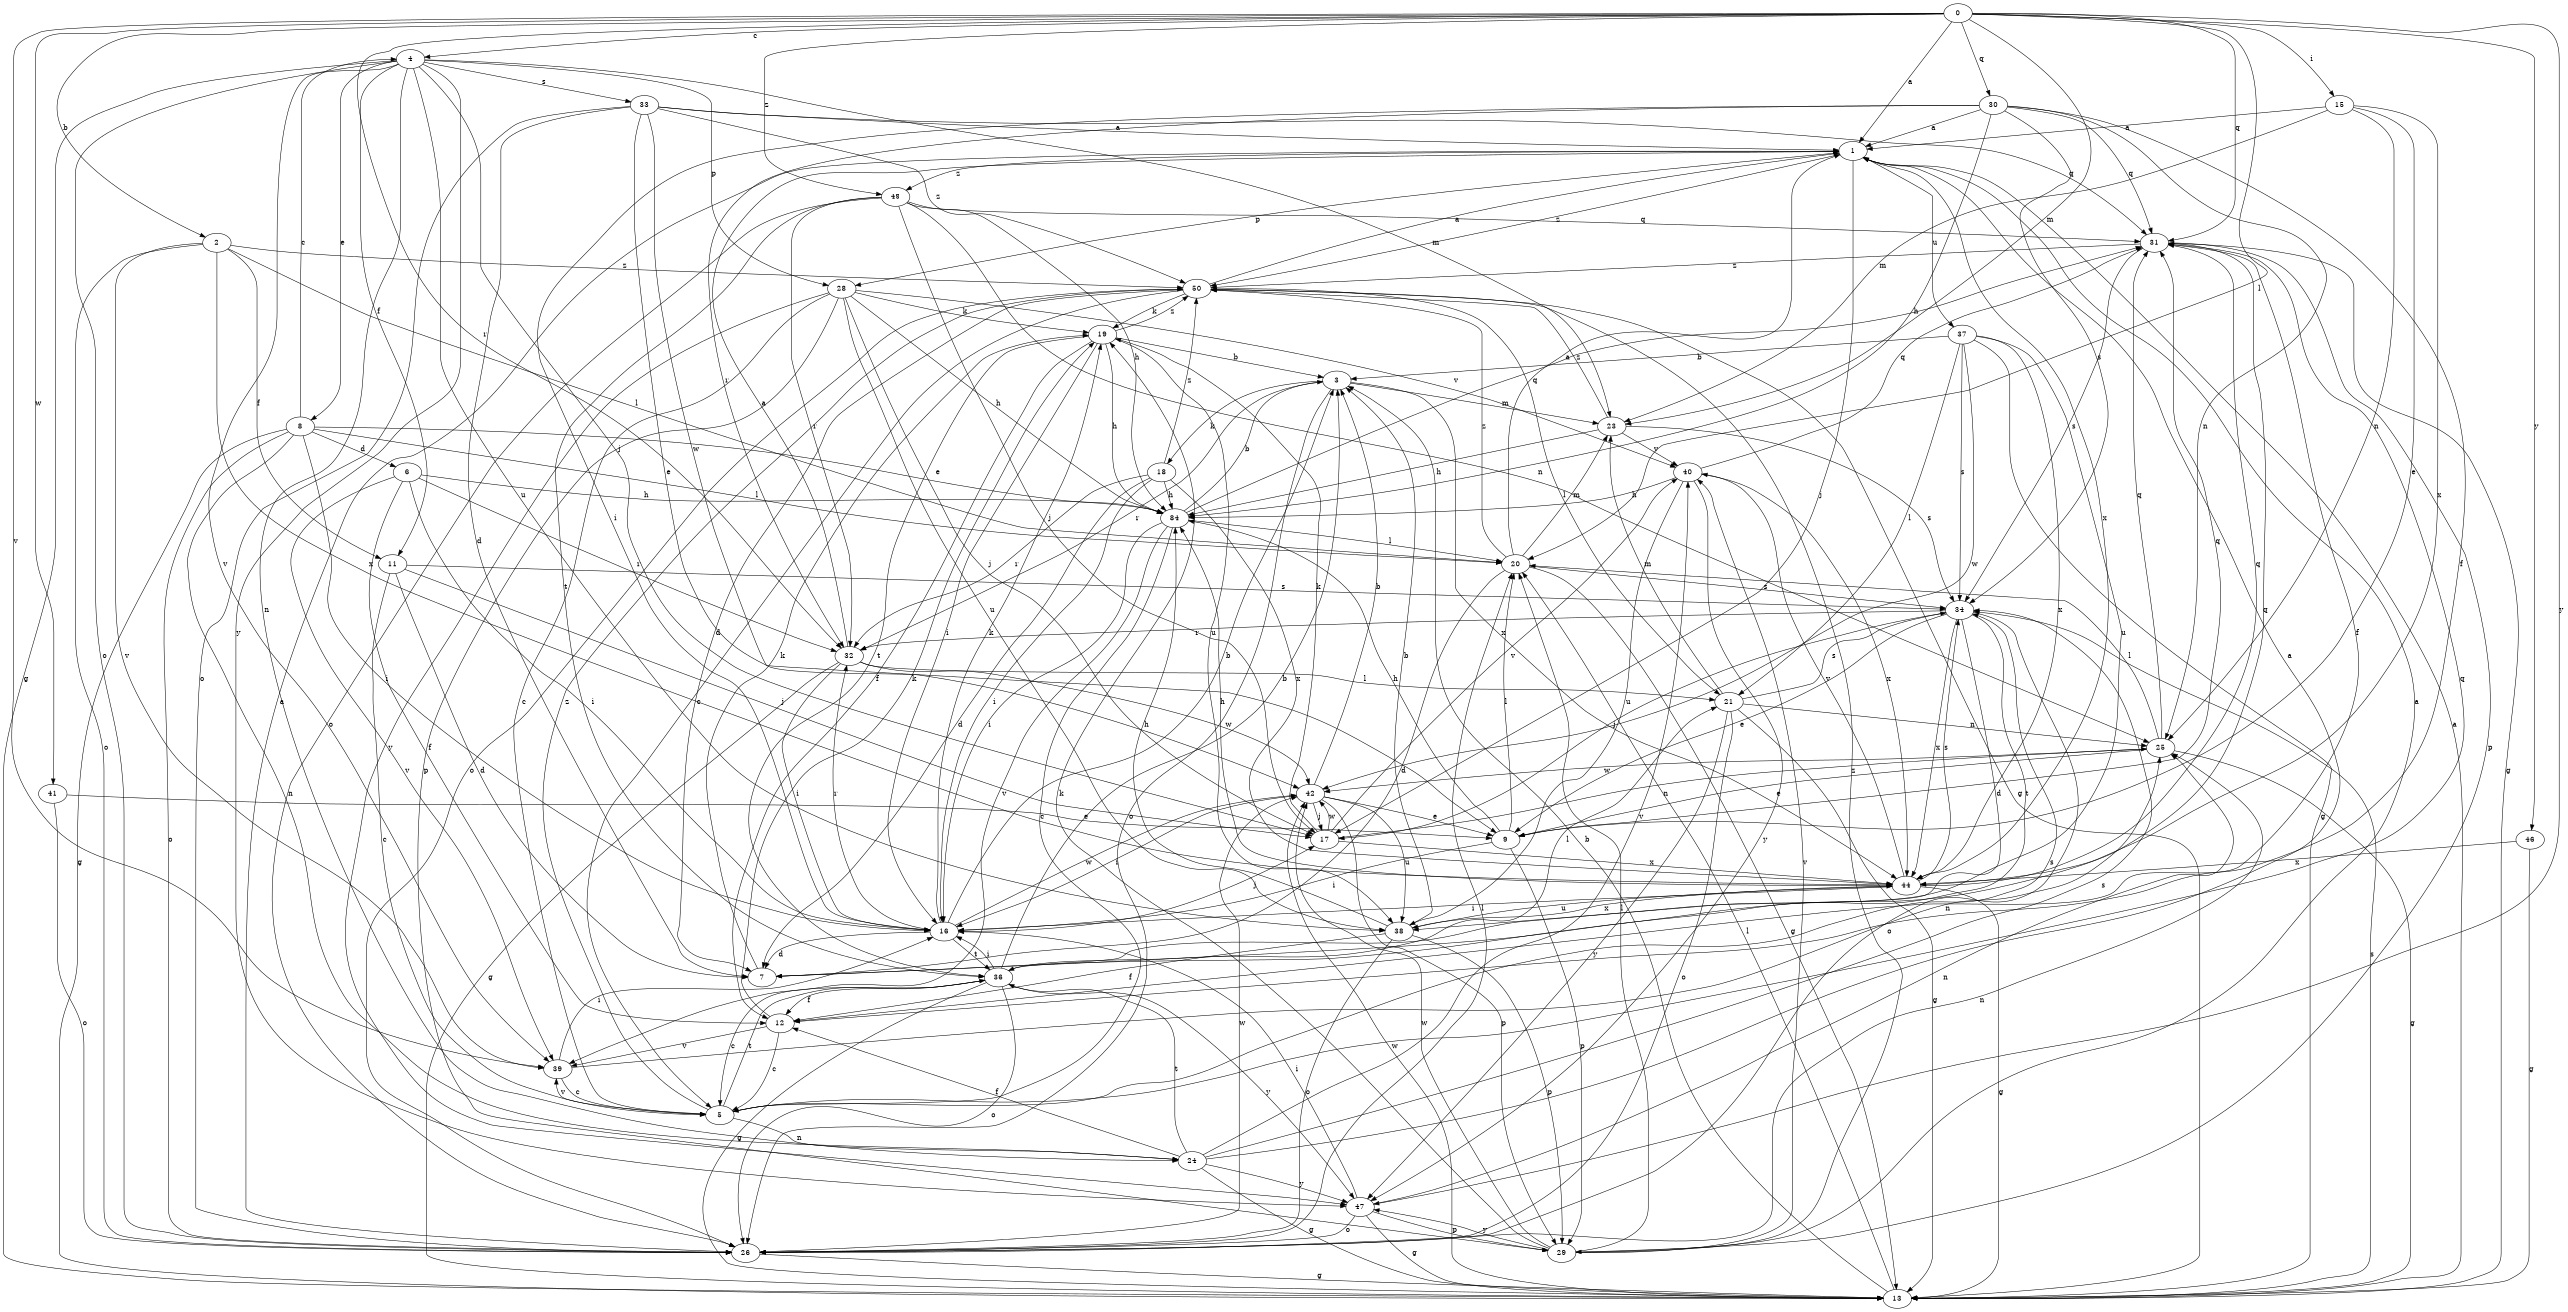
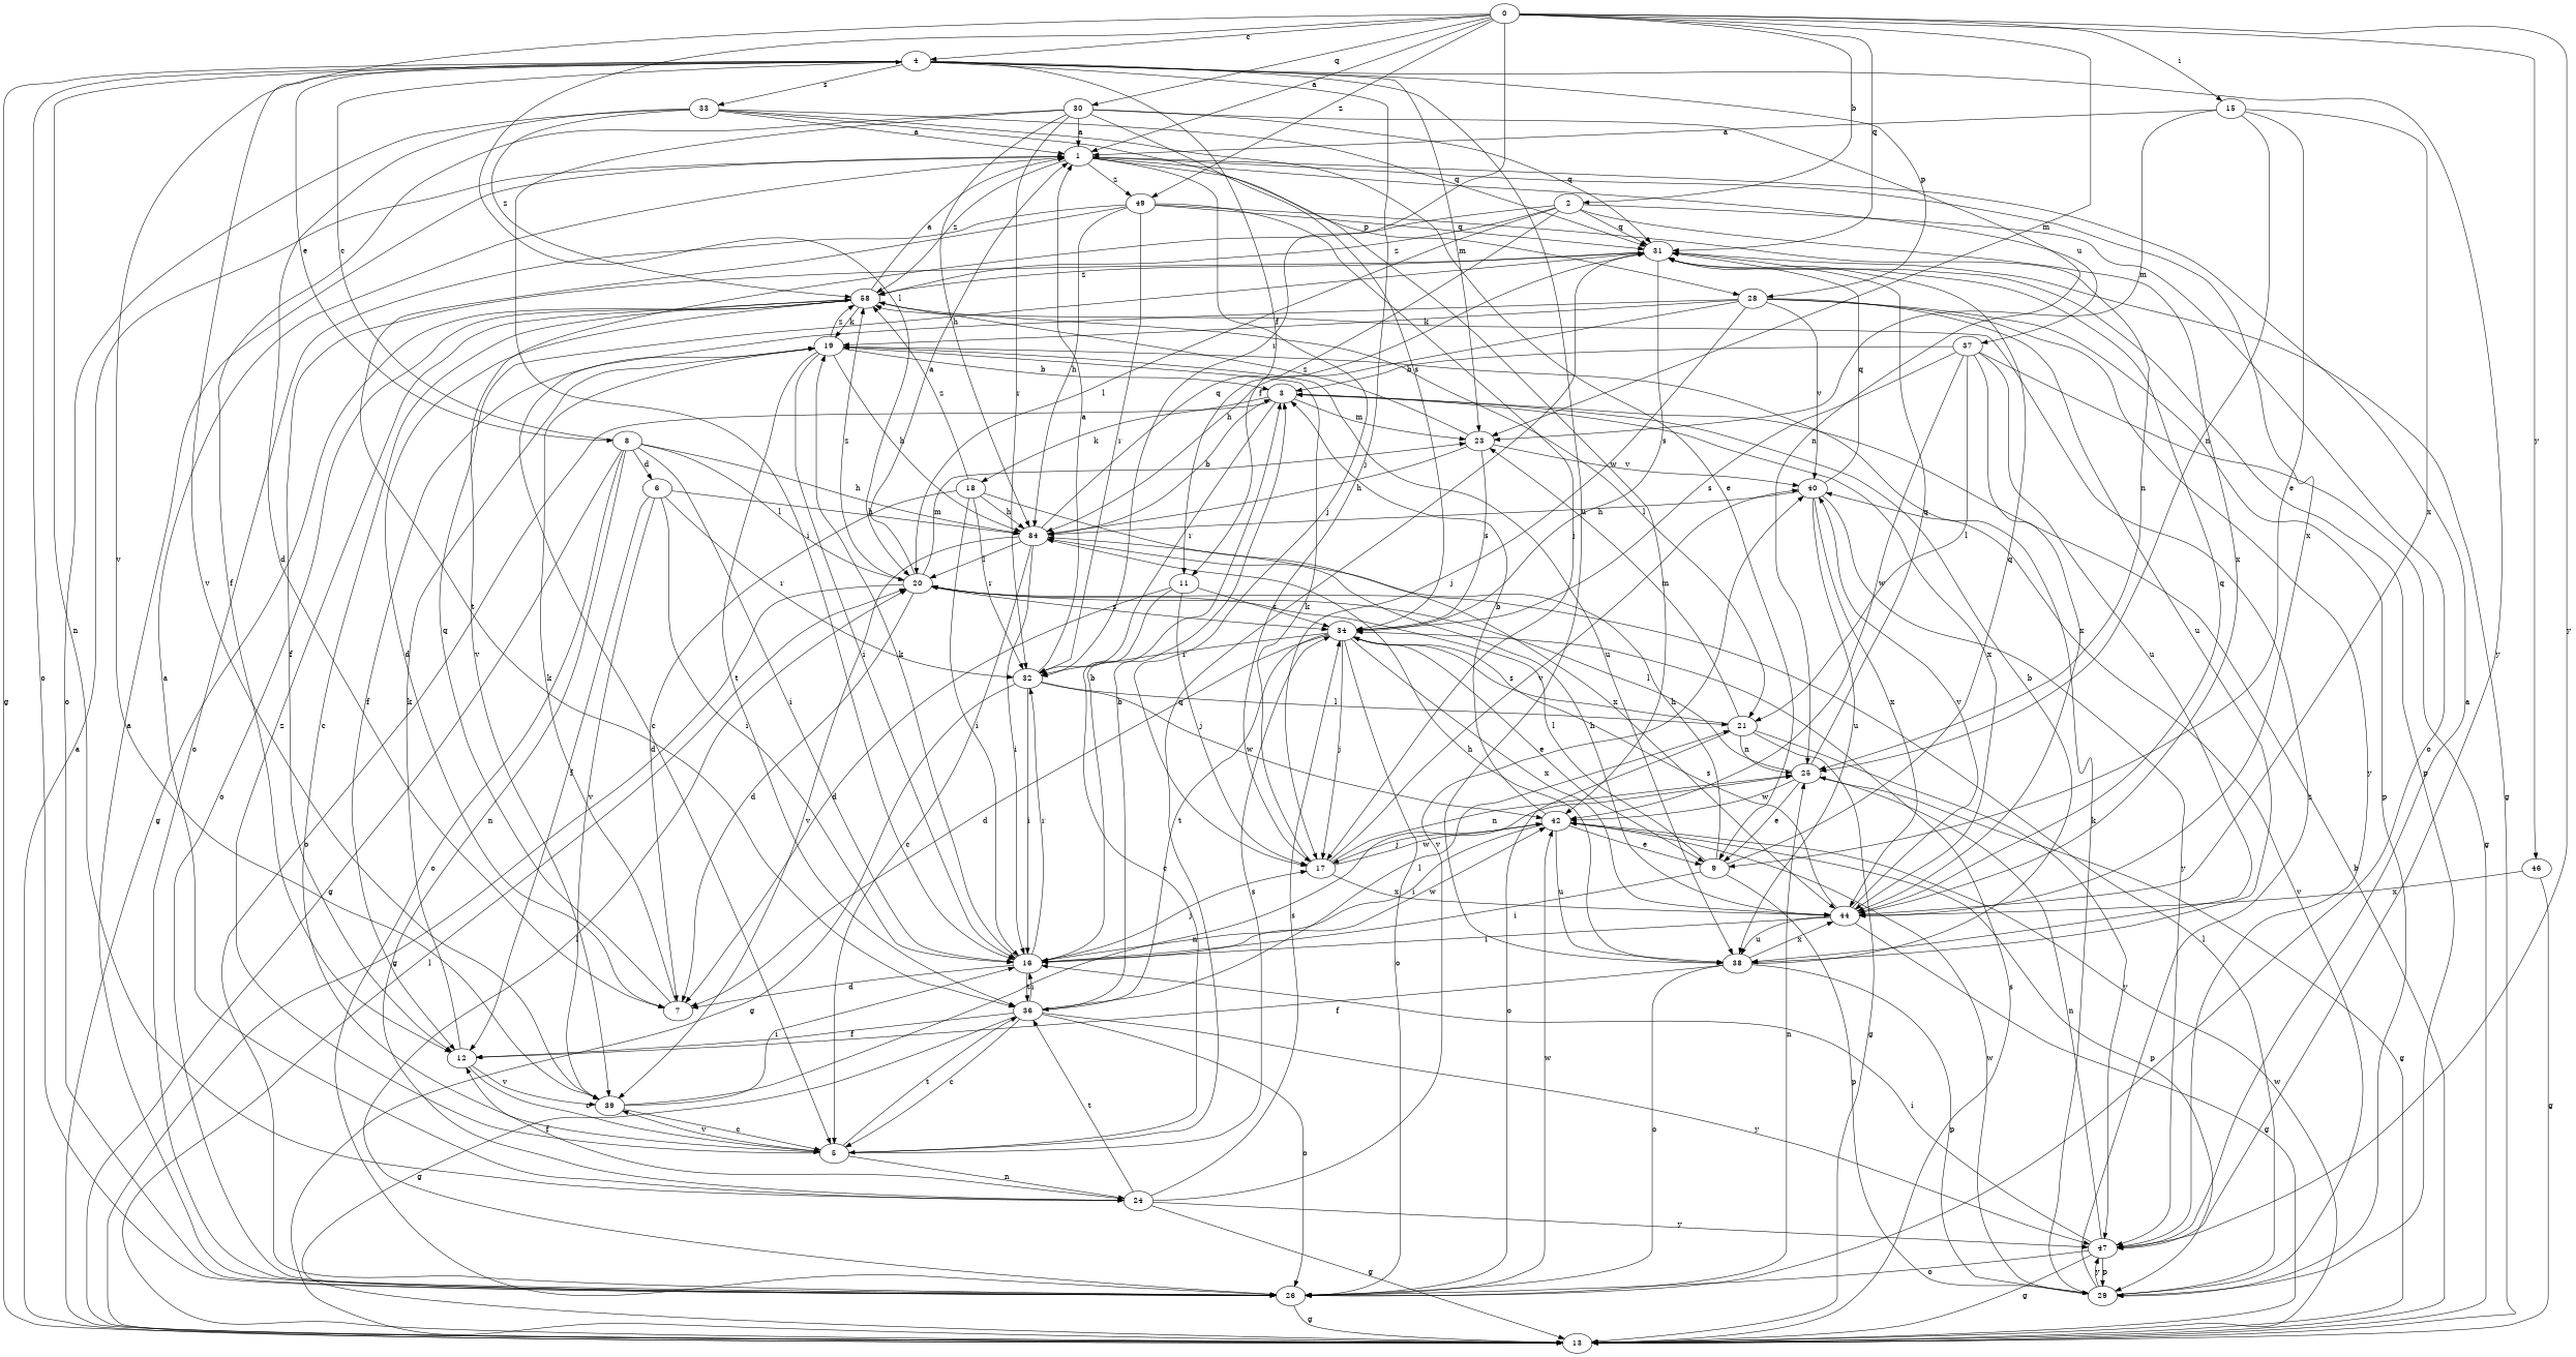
  strict digraph {
    0
    1
    2
    4
    15
    20
    23
    30
    31
    32
    39
-   41
    46
    47
    49
    17
    28
    37
    44
-   50
+   50 [label=58]
    11
    26
    8
    13
    24
    33
    38
    9
    25
    34
    7
    n32 [label=84]
    40
    12
    16
    29
    42
    21
    5
    36
    19
    3
    18
    6
    0 -> 1 [label=a]
    0 -> 2 [label=b]
    0 -> 4 [label=c]
    0 -> 15 [label=i]
    0 -> 20 [label=l]
    0 -> 23 [label=m]
    0 -> 30 [label=q]
    0 -> 31 [label=q]
    0 -> 32 [label=r]
    0 -> 39 [label=v]
-   0 -> 41 [label=w]
    0 -> 46 [label=y]
    0 -> 47 [label=y]
    0 -> 49 [label=z]
    1 -> 49 [label=z]
    1 -> 17 [label=j]
    1 -> 28 [label=p]
    1 -> 37 [label=u]
    1 -> 44 [label=x]
    1 -> 50 [label=z]
    2 -> 20 [label=l]
+   2 -> 31 [label=q]
    2 -> 39 [label=v]
    2 -> 44 [label=x]
    2 -> 50 [label=z]
    2 -> 11 [label=f]
    2 -> 26 [label=o]
    4 -> 23 [label=m]
    4 -> 39 [label=v]
    4 -> 47 [label=y]
    4 -> 17 [label=j]
    4 -> 28 [label=p]
    4 -> 11 [label=f]
    4 -> 26 [label=o]
    4 -> 8 [label=e]
    4 -> 13 [label=g]
    4 -> 24 [label=n]
    4 -> 33 [label=s]
    4 -> 38 [label=u]
    15 -> 1 [label=a]
    15 -> 23 [label=m]
    15 -> 44 [label=x]
    15 -> 9 [label=e]
    15 -> 25 [label=n]
    20 -> 1 [label=a]
    20 -> 23 [label=m]
    20 -> 50 [label=z]
    20 -> 13 [label=g]
    20 -> 34 [label=s]
    20 -> 7 [label=d]
    23 -> 50 [label=z]
    23 -> 34 [label=s]
    23 -> n32 [label=h]
    23 -> 40 [label=v]
    30 -> 1 [label=a]
    30 -> 31 [label=q]
    30 -> 32 [label=r]
    30 -> 25 [label=n]
    30 -> 34 [label=s]
    30 -> n32 [label=h]
    30 -> 12 [label=f]
    30 -> 16 [label=i]
    31 -> 50 [label=z]
    31 -> 13 [label=g]
    31 -> 34 [label=s]
    31 -> 12 [label=f]
    31 -> 29 [label=p]
    32 -> 1 [label=a]
    32 -> 13 [label=g]
    32 -> 16 [label=i]
    32 -> 42 [label=w]
    32 -> 21 [label=l]
    39 -> 25 [label=n]
    39 -> 16 [label=i]
    39 -> 5 [label=c]
-   41 -> 26 [label=o]
-   41 -> 9 [label=e]
    46 -> 44 [label=x]
    46 -> 13 [label=g]
-   29 -> 1 [label=a]
+   47 -> 1 [label=a]
    47 -> 26 [label=o]
    47 -> 13 [label=g]
    47 -> 25 [label=n]
    47 -> 16 [label=i]
    47 -> 29 [label=p]
    49 -> 31 [label=q]
    49 -> 32 [label=r]
    49 -> 17 [label=j]
    49 -> 26 [label=o]
    49 -> 25 [label=n]
    49 -> n32 [label=h]
    49 -> 36 [label=t]
    17 -> 44 [label=x]
    17 -> 25 [label=n]
    17 -> 40 [label=v]
    17 -> 42 [label=w]
    17 -> 19 [label=k]
    28 -> 47 [label=y]
    28 -> 17 [label=j]
    28 -> 38 [label=u]
    28 -> n32 [label=h]
    28 -> 40 [label=v]
    28 -> 29 [label=p]
    28 -> 5 [label=c]
    28 -> 19 [label=k]
    37 -> 44 [label=x]
    37 -> 13 [label=g]
    37 -> 38 [label=u]
    37 -> 34 [label=s]
    37 -> 42 [label=w]
    37 -> 21 [label=l]
    37 -> 3 [label=b]
    44 -> 31 [label=q]
    44 -> 13 [label=g]
    44 -> 38 [label=u]
    44 -> 34 [label=s]
    44 -> n32 [label=h]
    44 -> 40 [label=v]
    44 -> 16 [label=i]
    50 -> 1 [label=a]
    50 -> 26 [label=o]
    50 -> 13 [label=g]
    50 -> 7 [label=d]
    50 -> 21 [label=l]
    50 -> 5 [label=c]
    50 -> 19 [label=k]
    11 -> 17 [label=j]
    11 -> 34 [label=s]
    11 -> 7 [label=d]
    11 -> 5 [label=c]
    26 -> 1 [label=a]
    26 -> 20 [label=l]
    26 -> 13 [label=g]
    26 -> 25 [label=n]
    26 -> 42 [label=w]
    8 -> 4 [label=c]
    8 -> 20 [label=l]
    8 -> 26 [label=o]
    8 -> 13 [label=g]
    8 -> 24 [label=n]
-   8 -> n32 [label=e]
+   8 -> n32 [label=h]
    8 -> 16 [label=i]
    8 -> 6 [label=d]
    13 -> 1 [label=a]
    13 -> 20 [label=l]
    13 -> 34 [label=s]
    13 -> 42 [label=w]
    13 -> 3 [label=b]
    24 -> 1 [label=a]
    24 -> 47 [label=y]
    24 -> 13 [label=g]
    24 -> 34 [label=s]
    24 -> 40 [label=v]
    24 -> 12 [label=f]
    24 -> 36 [label=t]
    33 -> 1 [label=a]
    33 -> 31 [label=q]
    33 -> 50 [label=z]
    33 -> 26 [label=o]
    33 -> 9 [label=e]
    33 -> 7 [label=d]
    33 -> 42 [label=w]
    38 -> 44 [label=x]
    38 -> 26 [label=o]
    38 -> n32 [label=h]
    38 -> 12 [label=f]
    38 -> 29 [label=p]
    38 -> 3 [label=b]
    9 -> 20 [label=l]
    9 -> 31 [label=q]
    9 -> n32 [label=h]
    9 -> 16 [label=i]
    9 -> 29 [label=p]
    25 -> 20 [label=l]
    25 -> 31 [label=q]
    25 -> 13 [label=g]
    25 -> 9 [label=e]
    25 -> 42 [label=w]
    34 -> 32 [label=r]
    34 -> 17 [label=j]
    34 -> 44 [label=x]
    34 -> 26 [label=o]
    34 -> 9 [label=e]
    34 -> 7 [label=d]
    34 -> 36 [label=t]
    7 -> 31 [label=q]
    7 -> 19 [label=k]
    n32 -> 20 [label=l]
    n32 -> 31 [label=q]
    n32 -> 39 [label=v]
    n32 -> 16 [label=i]
    n32 -> 5 [label=c]
    n32 -> 3 [label=b]
    40 -> 31 [label=q]
    40 -> 47 [label=y]
    40 -> 44 [label=x]
    40 -> 38 [label=u]
    40 -> n32 [label=h]
    12 -> 39 [label=v]
    12 -> 5 [label=c]
    12 -> 19 [label=k]
    16 -> 32 [label=r]
    16 -> 17 [label=j]
    16 -> 7 [label=d]
    16 -> 42 [label=w]
    16 -> 36 [label=t]
    16 -> 19 [label=k]
    16 -> 3 [label=b]
    29 -> 20 [label=l]
    29 -> 47 [label=y]
    29 -> 50 [label=z]
    29 -> 40 [label=v]
    29 -> 42 [label=w]
    29 -> 19 [label=k]
    42 -> 17 [label=j]
    42 -> 38 [label=u]
    42 -> 9 [label=e]
    42 -> 16 [label=i]
    42 -> 29 [label=p]
    42 -> 3 [label=b]
    21 -> 23 [label=m]
    21 -> 47 [label=y]
    21 -> 26 [label=o]
    21 -> 13 [label=g]
    21 -> 25 [label=n]
    21 -> 34 [label=s]
    5 -> 31 [label=q]
    5 -> 39 [label=v]
    5 -> 50 [label=z]
    5 -> 24 [label=n]
    5 -> 34 [label=s]
    5 -> 36 [label=t]
    36 -> 47 [label=y]
    36 -> 26 [label=o]
    36 -> 13 [label=g]
    36 -> 12 [label=f]
    36 -> 16 [label=i]
    36 -> 21 [label=l]
    36 -> 5 [label=c]
    36 -> 3 [label=b]
    19 -> 50 [label=z]
    19 -> 38 [label=u]
    19 -> n32 [label=h]
    19 -> 12 [label=f]
    19 -> 16 [label=i]
    19 -> 36 [label=t]
    19 -> 3 [label=b]
    3 -> 23 [label=m]
    3 -> 32 [label=r]
    3 -> 44 [label=x]
    3 -> 26 [label=o]
    3 -> 18 [label=k]
    18 -> 32 [label=r]
    18 -> 44 [label=x]
    18 -> 50 [label=z]
    18 -> 7 [label=d]
    18 -> n32 [label=h]
    18 -> 16 [label=i]
    6 -> 32 [label=r]
    6 -> 39 [label=v]
    6 -> n32 [label=h]
    6 -> 12 [label=f]
    6 -> 16 [label=i]
  }
